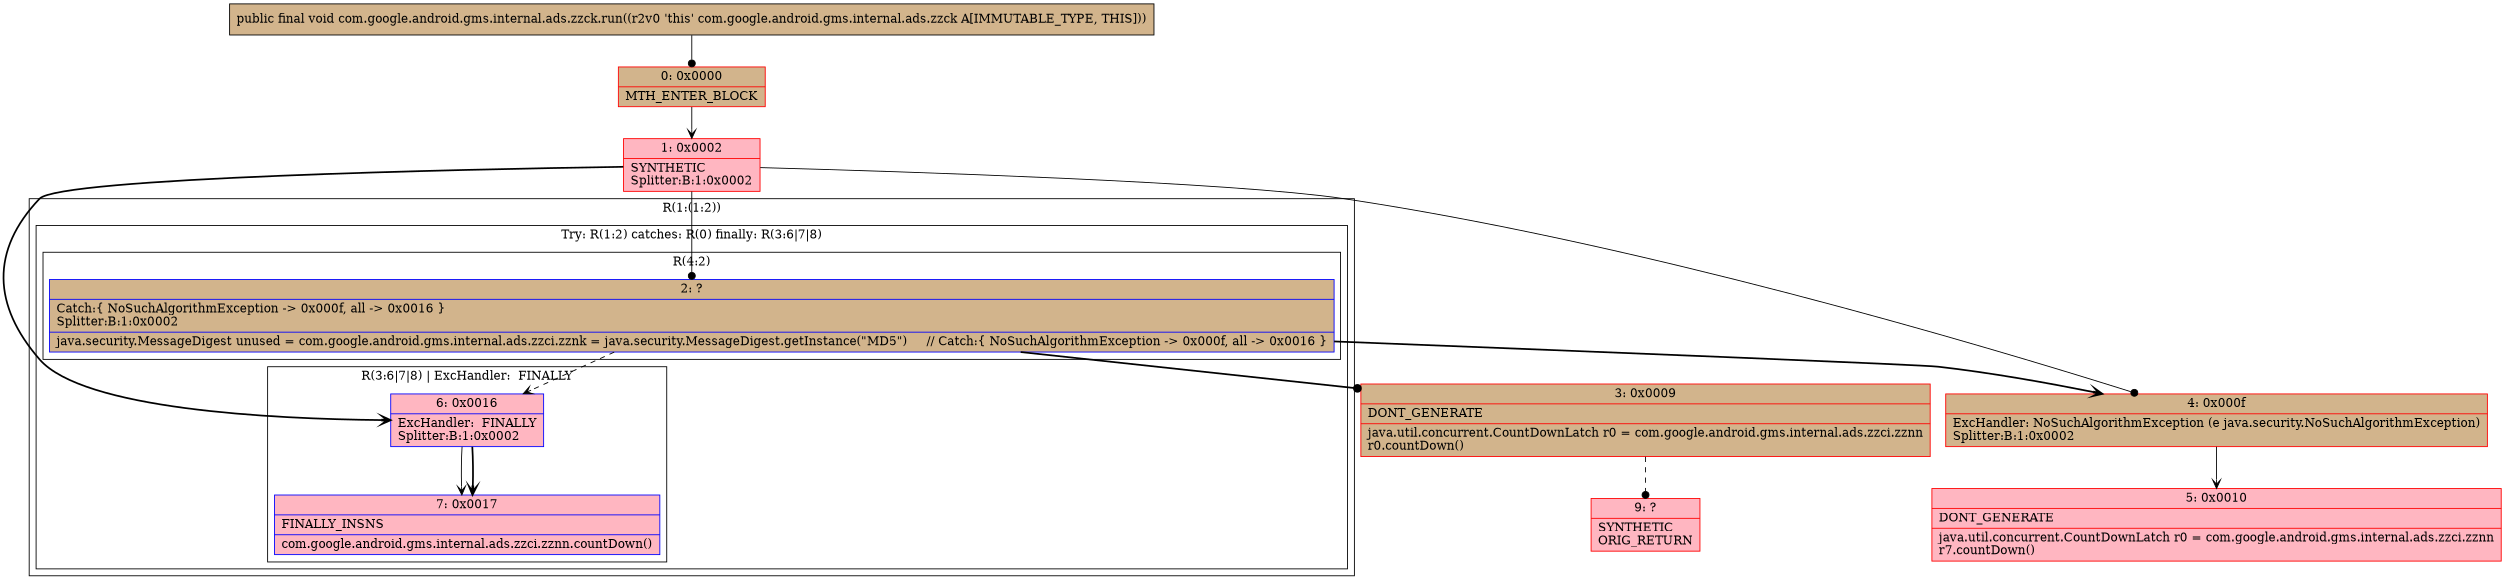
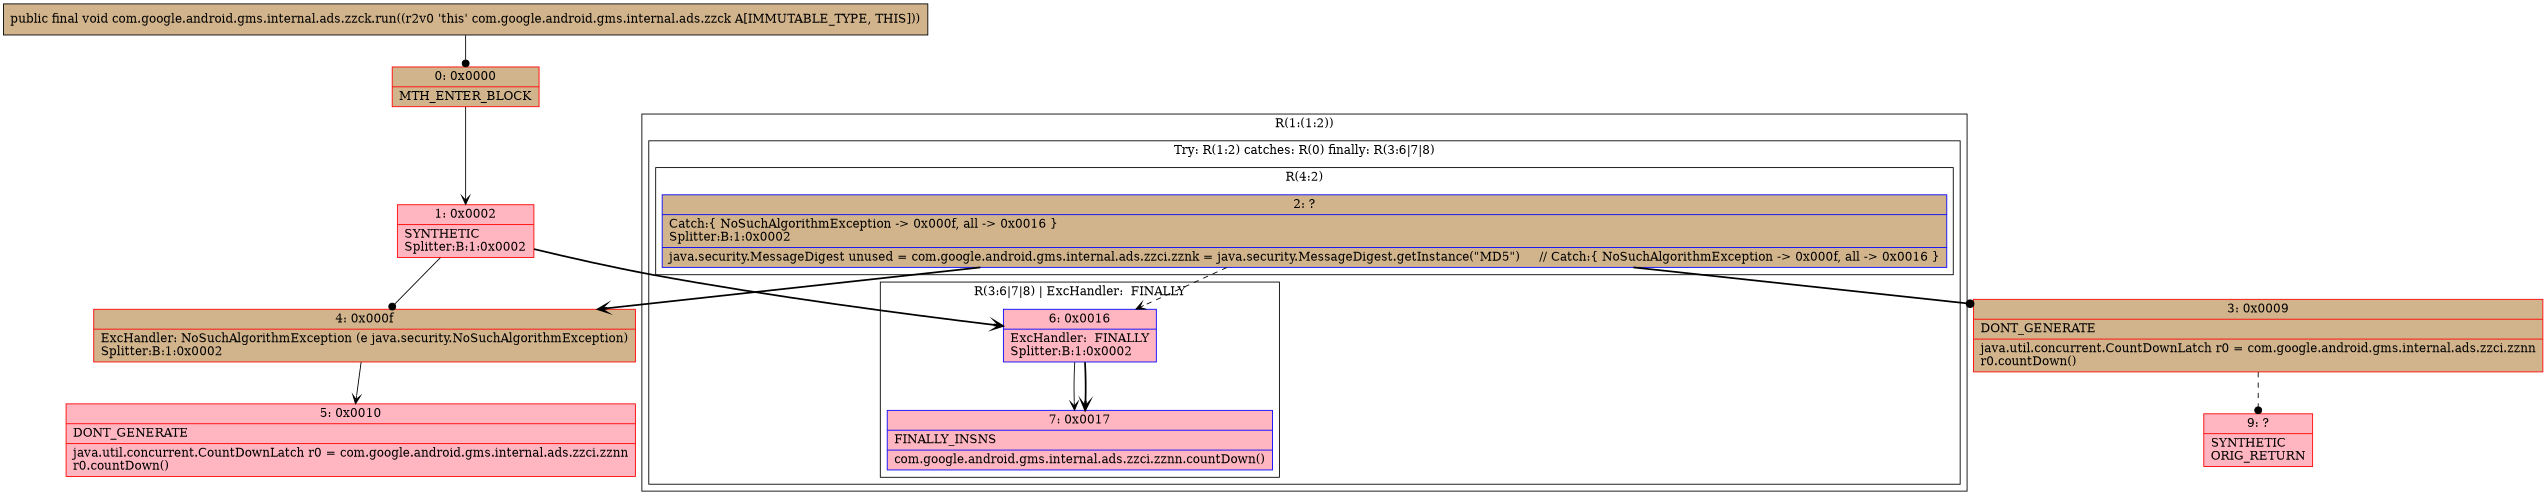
  digraph {
    node [color=red fillcolor=tan shape=record style=filled]
    edge [arrowhead=vee style=solid]
    n1 [color=blue label="{2\:\ ?|Catch:\{ NoSuchAlgorithmException \-\> 0x000f, all \-\> 0x0016 \}\lSplitter:B:1:0x0002\l|java.security.MessageDigest unused = com.google.android.gms.internal.ads.zzci.zznk = java.security.MessageDigest.getInstance(\"MD5\")     \/\/ Catch:\{ NoSuchAlgorithmException \-\> 0x000f, all \-\> 0x0016 \}\l}"]
    n2 [color=blue fillcolor=lightpink label="{6\:\ 0x0016|ExcHandler:  FINALLY\lSplitter:B:1:0x0002\l}"]
    n3 [color=blue fillcolor=lightpink label="{7\:\ 0x0017|FINALLY_INSNS\l|com.google.android.gms.internal.ads.zzci.zznn.countDown()\l}"]
    n4 [label="{3\:\ 0x0009|DONT_GENERATE\l|java.util.concurrent.CountDownLatch r0 = com.google.android.gms.internal.ads.zzci.zznn\lr0.countDown()\l}"]
    n5 [label="{4\:\ 0x000f|ExcHandler: NoSuchAlgorithmException (e java.security.NoSuchAlgorithmException)\lSplitter:B:1:0x0002\l}"]
    n6 [fillcolor=lightpink label="{9\:\ ?|SYNTHETIC\lORIG_RETURN\l}"]
-   n7 [fillcolor=lightpink label="{5\:\ 0x0010|DONT_GENERATE\l|java.util.concurrent.CountDownLatch r0 = com.google.android.gms.internal.ads.zzci.zznn\lr7.countDown()\l}"]
+   n7 [fillcolor=lightpink label="{5\:\ 0x0010|DONT_GENERATE\l|java.util.concurrent.CountDownLatch r0 = com.google.android.gms.internal.ads.zzci.zznn\lr0.countDown()\l}"]
    n8 [label="{0\:\ 0x0000|MTH_ENTER_BLOCK\l}"]
    n9 [fillcolor=lightpink label="{1\:\ 0x0002|SYNTHETIC\lSplitter:B:1:0x0002\l}"]
    n10 [label="{public final void com.google.android.gms.internal.ads.zzck.run((r2v0 'this' com.google.android.gms.internal.ads.zzck A[IMMUTABLE_TYPE, THIS])) }" color=""]
    subgraph cluster_1 {
      label="R(1:(1:2))"
      subgraph cluster_2 {
        label="Try: R(1:2) catches: R(0) finally: R(3:6|7|8)"
        subgraph cluster_3 {
          label="R(4:2)"
          n1
        }
        subgraph cluster_4 {
          label="R(0) | ExcHandler: NoSuchAlgorithmException (e java.security.NoSuchAlgorithmException)\l"
        }
        subgraph cluster_5 {
          label="R(3:6|7|8) | ExcHandler:  FINALLY\l"
          n2
          n3
        }
      }
    }
    subgraph cluster_6 {
      label="R(0) | ExcHandler: NoSuchAlgorithmException (e java.security.NoSuchAlgorithmException)\l"
    }
    subgraph cluster_7 {
      label="R(3:6|7|8) | ExcHandler:  FINALLY\l"
    }
    n1 -> n2 [style=dashed]
    n1 -> n4 [arrowhead=dot style=bold]
    n1 -> n5 [style=bold]
    n2 -> n3
    n2 -> n3 [style=bold]
    n4 -> n6 [arrowhead=dot style=dashed]
    n5 -> n7
    n8 -> n9
-   n9 -> n1 [arrowhead=dot]
    n9 -> n2 [style=bold]
    n9 -> n5 [arrowhead=dot]
    n10 -> n8 [arrowhead=dot]
  }
